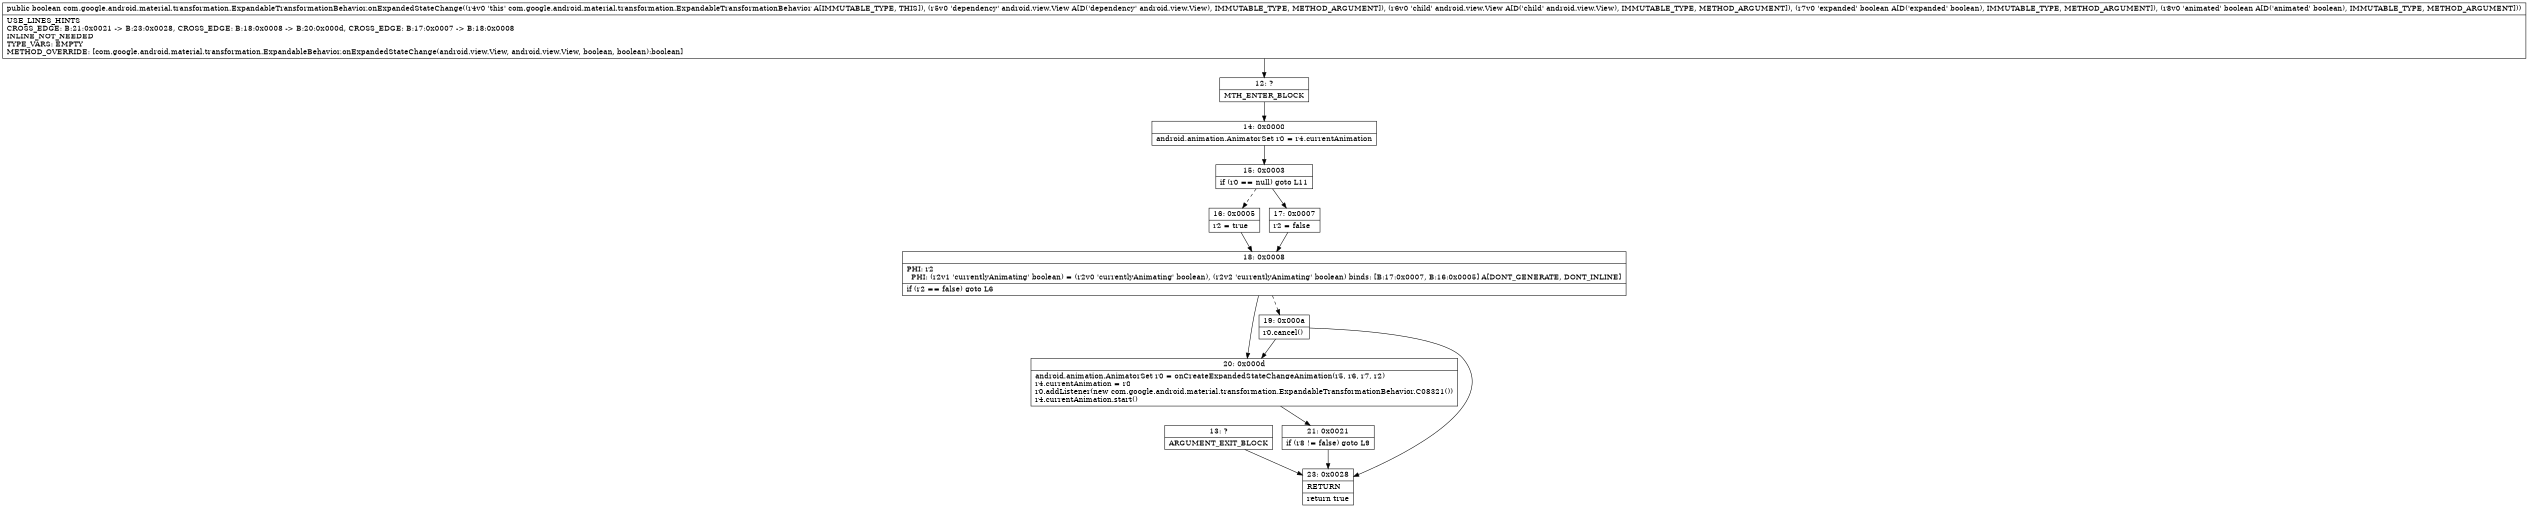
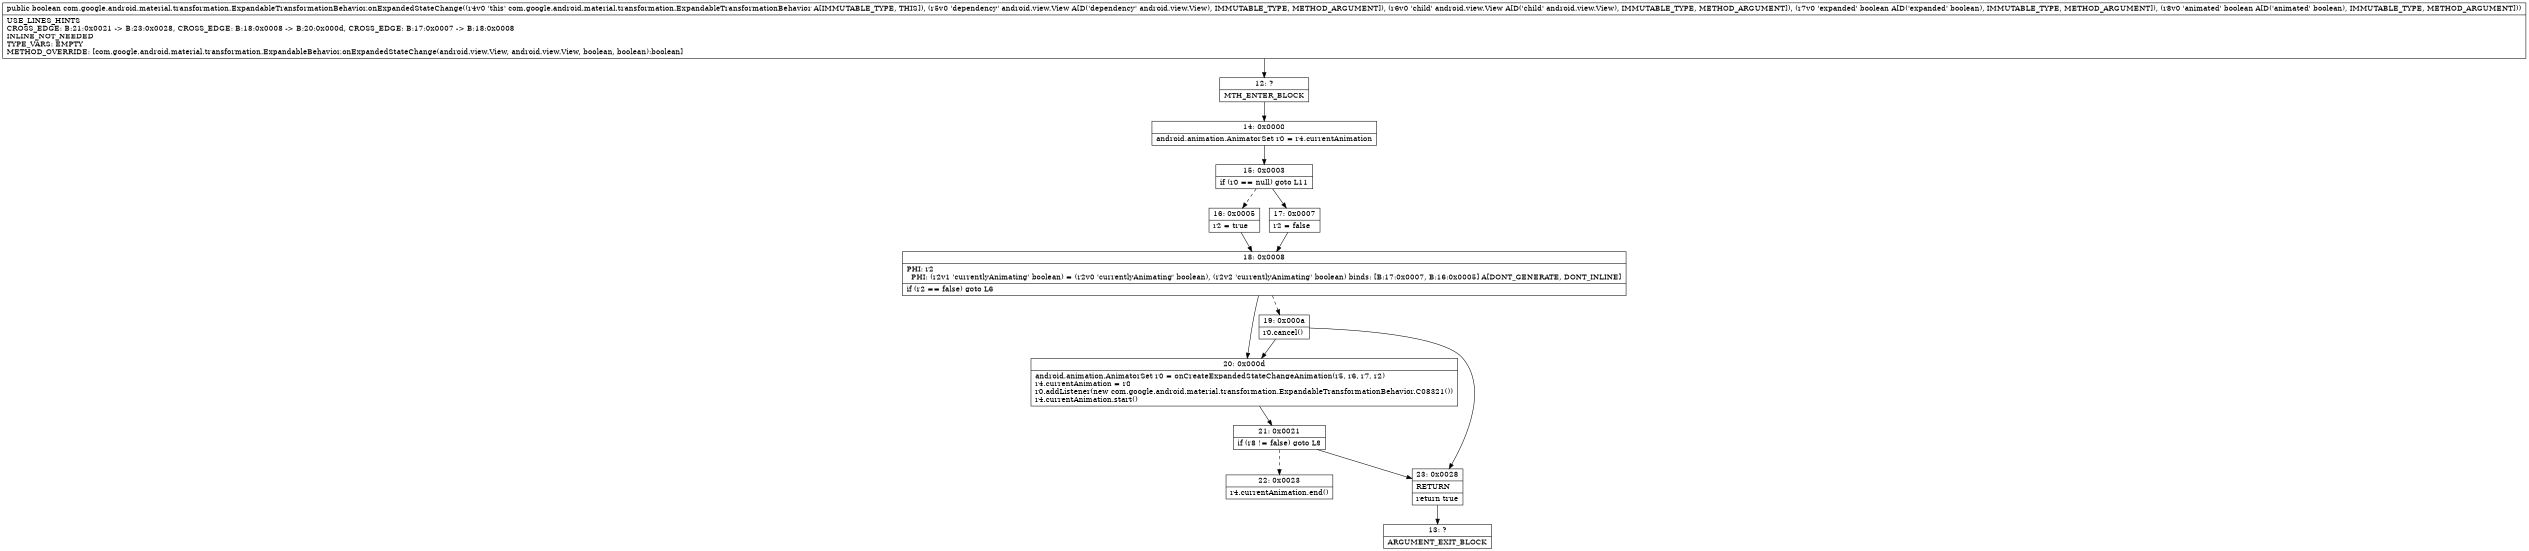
  digraph {
    node [shape=record]
    n1 [label="{12\:\ ?|MTH_ENTER_BLOCK\l}"]
    n2 [label="{14\:\ 0x0000|android.animation.AnimatorSet r0 = r4.currentAnimation\l}"]
    n3 [label="{15\:\ 0x0003|if (r0 == null) goto L11\l}"]
    n4 [label="{16\:\ 0x0005|r2 = true\l}"]
    n5 [label="{17\:\ 0x0007|r2 = false\l}"]
    n6 [label="{18\:\ 0x0008|PHI: r2 \l  PHI: (r2v1 'currentlyAnimating' boolean) = (r2v0 'currentlyAnimating' boolean), (r2v2 'currentlyAnimating' boolean) binds: [B:17:0x0007, B:16:0x0005] A[DONT_GENERATE, DONT_INLINE]\l|if (r2 == false) goto L6\l}"]
    n7 [label="{19\:\ 0x000a|r0.cancel()\l}"]
    n8 [label="{20\:\ 0x000d|android.animation.AnimatorSet r0 = onCreateExpandedStateChangeAnimation(r5, r6, r7, r2)\lr4.currentAnimation = r0\lr0.addListener(new com.google.android.material.transformation.ExpandableTransformationBehavior.C08321())\lr4.currentAnimation.start()\l}"]
    n9 [label="{23\:\ 0x0028|RETURN\l|return true\l}"]
    n10 [label="{21\:\ 0x0021|if (r8 != false) goto L9\l}"]
+   n11 [label="{22\:\ 0x0023|r4.currentAnimation.end()\l}"]
    n12 [label="{13\:\ ?|ARGUMENT_EXIT_BLOCK\l}"]
    n13 [label="{public boolean com.google.android.material.transformation.ExpandableTransformationBehavior.onExpandedStateChange((r4v0 'this' com.google.android.material.transformation.ExpandableTransformationBehavior A[IMMUTABLE_TYPE, THIS]), (r5v0 'dependency' android.view.View A[D('dependency' android.view.View), IMMUTABLE_TYPE, METHOD_ARGUMENT]), (r6v0 'child' android.view.View A[D('child' android.view.View), IMMUTABLE_TYPE, METHOD_ARGUMENT]), (r7v0 'expanded' boolean A[D('expanded' boolean), IMMUTABLE_TYPE, METHOD_ARGUMENT]), (r8v0 'animated' boolean A[D('animated' boolean), IMMUTABLE_TYPE, METHOD_ARGUMENT]))  | USE_LINES_HINTS\lCROSS_EDGE: B:21:0x0021 \-\> B:23:0x0028, CROSS_EDGE: B:18:0x0008 \-\> B:20:0x000d, CROSS_EDGE: B:17:0x0007 \-\> B:18:0x0008\lINLINE_NOT_NEEDED\lTYPE_VARS: EMPTY\lMETHOD_OVERRIDE: [com.google.android.material.transformation.ExpandableBehavior.onExpandedStateChange(android.view.View, android.view.View, boolean, boolean):boolean]\l}"]
    n1 -> n2
    n2 -> n3
    n3 -> n4 [style=dashed]
    n3 -> n5
    n4 -> n6
    n5 -> n6
    n6 -> n7 [style=dashed]
    n6 -> n8
    n7 -> n8
    n7 -> n9
    n8 -> n10
-   n12 -> n9
+   n9 -> n12
    n10 -> n9
+   n10 -> n11 [style=dashed]
    n13 -> n1
  }
